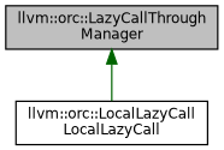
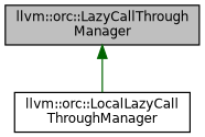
  digraph {
    fontname="DejaVu Sans"
    node [color=black fontname="DejaVu Sans" fontsize=10 shape=box]
    n1 [fillcolor=grey75 fontcolor=black height=0.2 label="llvm::orc::LazyCallThrough\lManager" style=filled width=0.4]
-   n2 [height=0.2 label="llvm::orc::LocalLazyCall\lLocalLazyCall" width=0.4]
+   n2 [height=0.2 label="llvm::orc::LocalLazyCall\lThroughManager" width=0.4]
    n1 -> n2 [color=darkgreen dir=back fontname="DejaVu Sans" fontsize=10 labelfontname=Helvetica labelfontsize=10 style=solid]
  }
